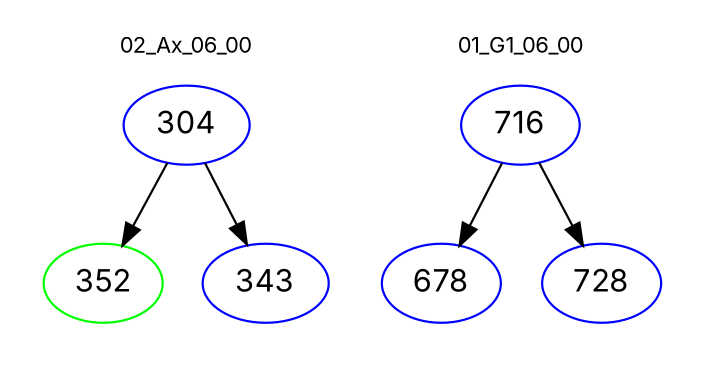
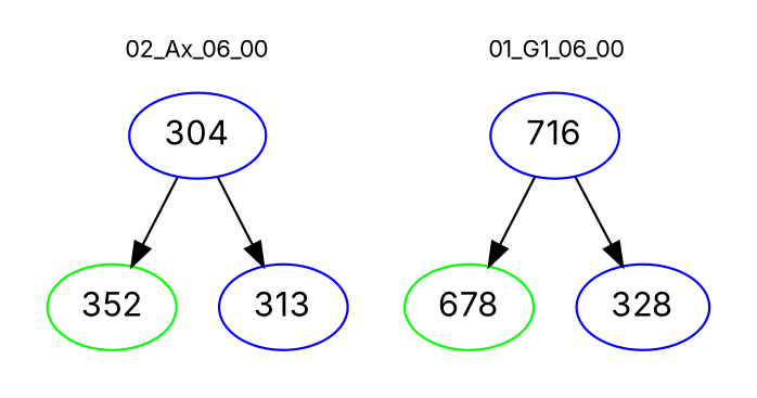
  digraph {
    fontname=Inter
    node [color=blue fontname=Inter]
    edge [color=black fontname=Inter]
    n1 [label=304]
    n2 [color=green label=352]
-   n3 [label=343]
+   n3 [label=313]
    n4 [label=716]
-   n5 [label=678]
-   n6 [label=728]
+   n5 [color=green label=678]
+   n6 [label=328]
    subgraph cluster_1 {
      color=white
      fontsize=10
      label="02_Ax_06_00"
      n1
      n2
      n3
    }
    subgraph cluster_2 {
      color=white
      fontsize=10
      label="01_G1_06_00"
      n4
      n5
      n6
    }
    n1 -> n2
    n1 -> n3
    n4 -> n5
    n4 -> n6
  }
